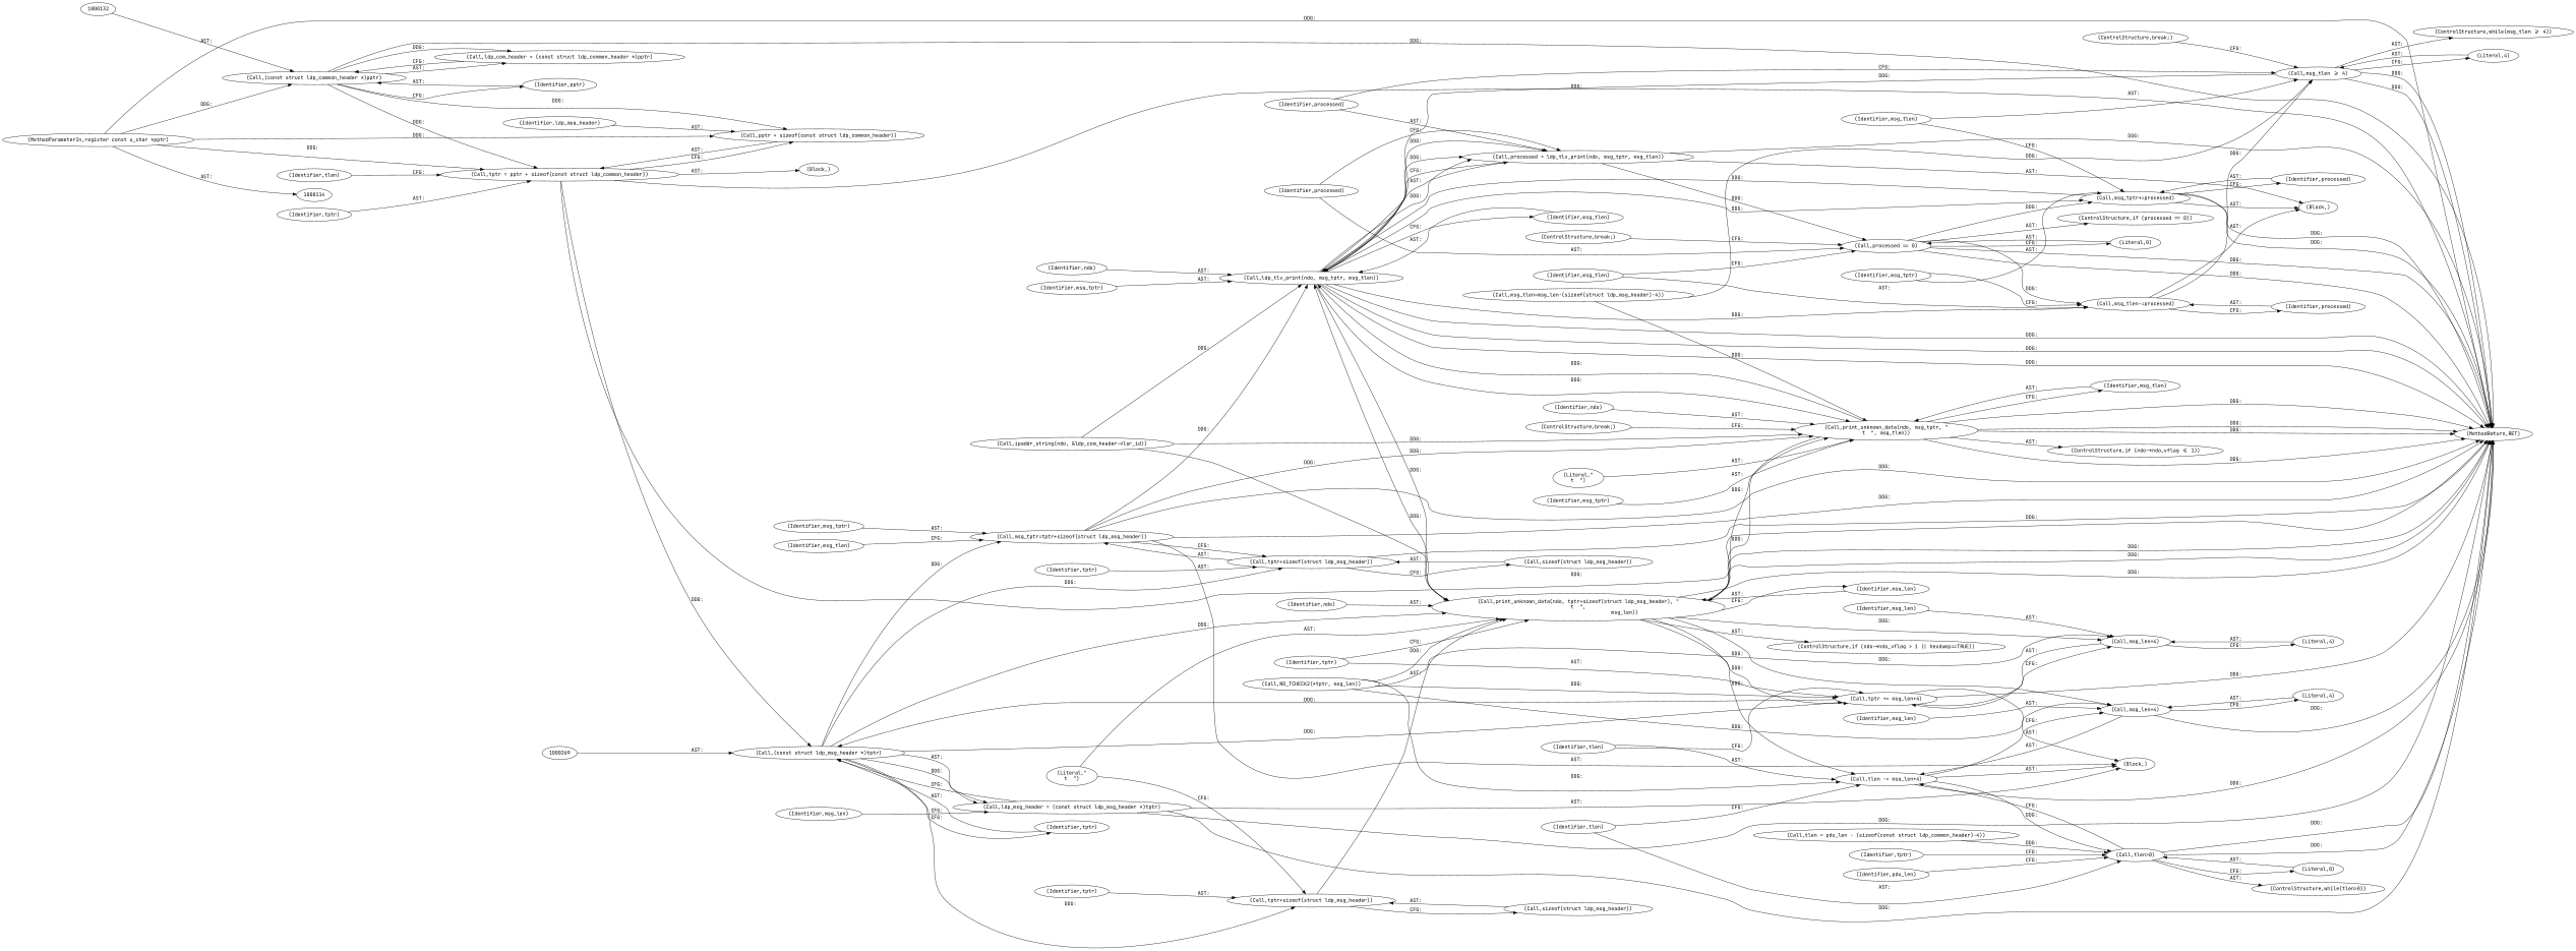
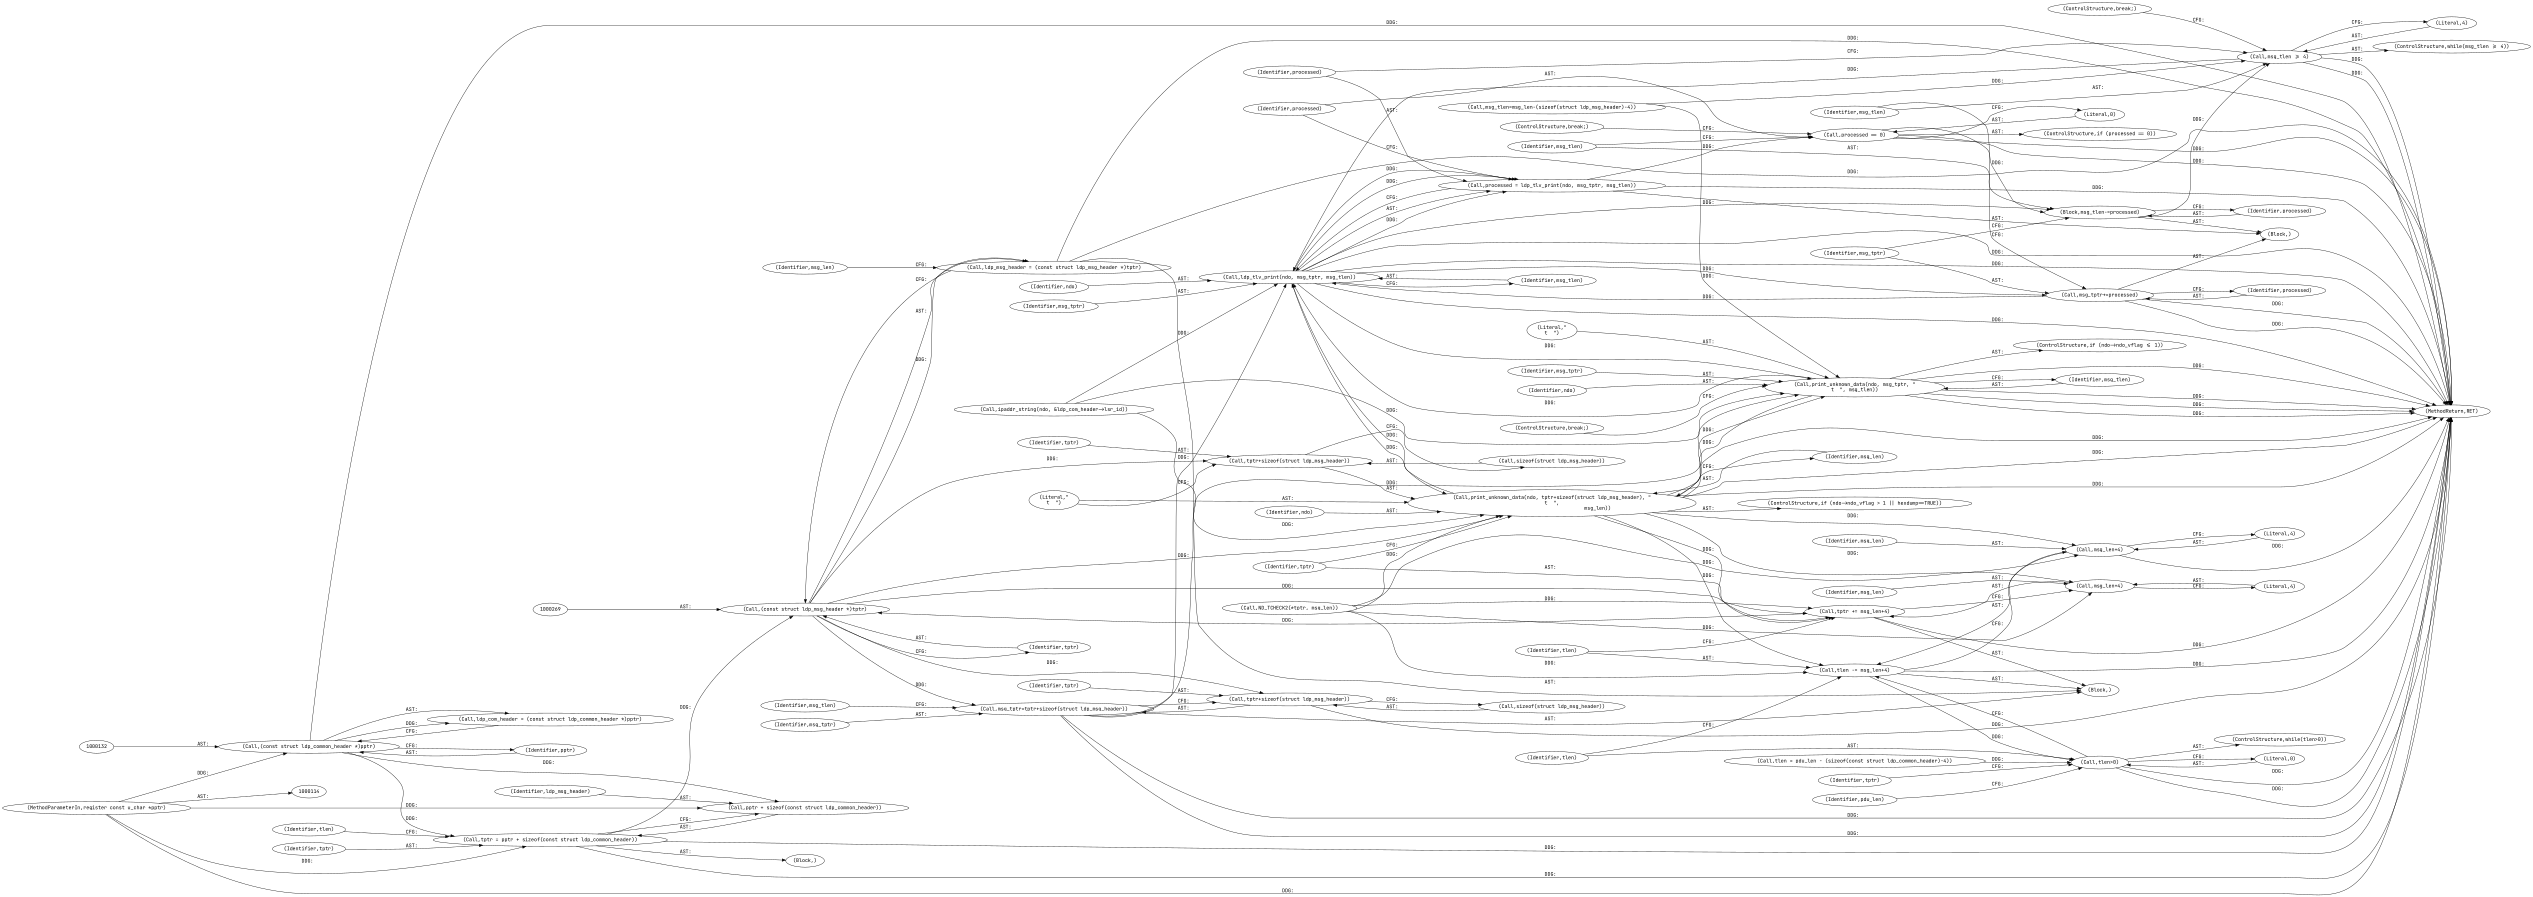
  digraph {
    fontname="JetBrains Mono"
    rankdir=LR
    node [fontname="JetBrains Mono"]
    edge [fontname="JetBrains Mono"]
    n1 [label="(Call,tptr = pptr + sizeof(const struct ldp_common_header))"]
    n2 [label="(Call,(const struct ldp_msg_header *)tptr)"]
    n3 [label="(Block,)"]
    n4 [label="(MethodReturn,RET)"]
    n5 [label="(Call,pptr + sizeof(const struct ldp_common_header))"]
    n6 [label="(Call,ldp_msg_header = (const struct ldp_msg_header *)tptr)"]
    n7 [label="(Call,msg_tptr=tptr+sizeof(struct ldp_msg_header))"]
    n8 [label="(Call,print_unknown_data(ndo, tptr+sizeof(struct ldp_msg_header), \"\n\t  \",\n                               msg_len))"]
    n9 [label="(Call,tptr += msg_len+4)"]
    n10 [label="(Call,tptr+sizeof(struct ldp_msg_header))"]
    n11 [label="(Call,tptr+sizeof(struct ldp_msg_header))"]
    n12 [label="(Identifier,tptr)"]
    n13 [label="(Call,(const struct ldp_common_header *)pptr)"]
    n14 [label="(Call,ldp_com_header = (const struct ldp_common_header *)pptr)"]
    n15 [label="(Identifier,pptr)"]
    n16 [label="(MethodParameterIn,register const u_char *pptr)"]
    1000114
    n18 [label="(Block,)"]
    n19 [label="(Call,ldp_tlv_print(ndo, msg_tptr, msg_tlen))"]
    n20 [label="(Call,print_unknown_data(ndo, msg_tptr, \"\n\t  \", msg_tlen))"]
    n21 [label="(Call,msg_len+4)"]
    n22 [label="(Call,tlen -= msg_len+4)"]
    n23 [label="(Call,msg_len+4)"]
    n24 [label="(ControlStructure,if (ndo->ndo_vflag > 1 || hexdump==TRUE))"]
    n25 [label="(Identifier,msg_len)"]
    n26 [label="(Call,sizeof(struct ldp_msg_header))"]
    n27 [label="(Call,sizeof(struct ldp_msg_header))"]
    n28 [label="(Call,processed = ldp_tlv_print(ndo, msg_tptr, msg_tlen))"]
-   n29 [label="(Call,msg_tlen-=processed)"]
+   n29 [label="(Block,msg_tlen-=processed)"]
    n30 [label="(Call,msg_tptr+=processed)"]
    n31 [label="(Identifier,msg_tlen)"]
    n32 [label="(Identifier,msg_tlen)"]
    n33 [label="(ControlStructure,if (ndo->ndo_vflag <= 1))"]
    n34 [label="(Call,processed == 0)"]
    n35 [label="(Block,)"]
    n36 [label="(Call,msg_tlen >= 4)"]
    n37 [label="(Identifier,processed)"]
    n38 [label="(Identifier,processed)"]
    n39 [label="(Literal,0)"]
    n40 [label="(ControlStructure,if (processed == 0))"]
    n41 [label="(ControlStructure,while(msg_tlen >= 4))"]
    n42 [label="(Literal,4)"]
    n43 [label="(Literal,4)"]
    n44 [label="(Call,tlen>0)"]
    n45 [label="(Literal,4)"]
    n46 [label="(ControlStructure,while(tlen>0))"]
    n47 [label="(Literal,0)"]
    n48 [label="(Call,msg_tlen=msg_len-(sizeof(struct ldp_msg_header)-4))"]
    n49 [label="(Identifier,ndo)"]
    n50 [label="(ControlStructure,break;)"]
    n51 [label="(Identifier,tlen)"]
    n52 [label="(Literal,\"\n\t  \")"]
    n53 [label="(Identifier,msg_tptr)"]
    n54 [label="(Identifier,pdu_len)"]
    n55 [label="(Call,tlen = pdu_len - (sizeof(const struct ldp_common_header)-4))"]
    n56 [label="(Identifier,tptr)"]
    n57 [label="(Identifier,msg_tlen)"]
    n58 [label="(Identifier,processed)"]
    n59 [label="(Identifier,tlen)"]
    n60 [label="(Identifier,processed)"]
    n61 [label="(Identifier,ndo)"]
    n62 [label="(Identifier,tptr)"]
    n63 [label="(Identifier,tptr)"]
    n64 [label="(Identifier,msg_len)"]
    n65 [label="(Call,ipaddr_string(ndo, &ldp_com_header->lsr_id))"]
    n66 [label="(Identifier,msg_tptr)"]
    n67 [label="(Identifier,msg_tptr)"]
    n68 [label="(ControlStructure,break;)"]
    n69 [label="(Identifier,tlen)"]
    n70 [label="(Identifier,msg_len)"]
    n71 [label="(Identifier,msg_tlen)"]
    n72 [label="(Identifier,ndo)"]
    n73 [label="(Identifier,ldp_msg_header)"]
    n74 [label="(Identifier,msg_tptr)"]
    n75 [label="(Identifier,msg_len)"]
    n76 [label="(ControlStructure,break;)"]
    n77 [label="(Identifier,tptr)"]
    n78 [label="(Literal,\"\n\t  \")"]
    n79 [label="(Identifier,msg_tlen)"]
    n80 [label="(Call,ND_TCHECK2(*tptr, msg_len))"]
    n81 [label="(Identifier,tptr)"]
    1000132
    1000269
    n1 -> n2 [label="DDG: "]
    n1 -> n3 [label="AST: "]
    n1 -> n4 [label="DDG: "]
    n1 -> n4 [label="DDG: "]
    n1 -> n5 [label="CFG: "]
    n2 -> n6 [label="AST: "]
    n2 -> n6 [label="DDG: "]
    n2 -> n7 [label="DDG: "]
    n2 -> n8 [label="DDG: "]
    n2 -> n9 [label="DDG: "]
    n2 -> n10 [label="DDG: "]
    n2 -> n11 [label="DDG: "]
    n2 -> n12 [label="CFG: "]
    n5 -> n1 [label="AST: "]
    n6 -> n2 [label="CFG: "]
    n6 -> n4 [label="DDG: "]
    n6 -> n4 [label="DDG: "]
    n6 -> n18 [label="AST: "]
    n7 -> n4 [label="DDG: "]
    n7 -> n4 [label="DDG: "]
    n7 -> n10 [label="CFG: "]
    n7 -> n18 [label="AST: "]
    n7 -> n19 [label="DDG: "]
    n7 -> n20 [label="DDG: "]
    n8 -> n4 [label="DDG: "]
    n8 -> n4 [label="DDG: "]
    n8 -> n4 [label="DDG: "]
    n8 -> n9 [label="DDG: "]
    n8 -> n19 [label="DDG: "]
    n8 -> n20 [label="DDG: "]
    n8 -> n21 [label="DDG: "]
    n8 -> n22 [label="DDG: "]
    n8 -> n23 [label="DDG: "]
    n8 -> n24 [label="AST: "]
    n8 -> n25 [label="CFG: "]
    n9 -> n2 [label="DDG: "]
    n9 -> n4 [label="DDG: "]
    n9 -> n18 [label="AST: "]
    n9 -> n21 [label="CFG: "]
    n10 -> n4 [label="DDG: "]
    n10 -> n7 [label="AST: "]
    n10 -> n26 [label="CFG: "]
    n11 -> n8 [label="AST: "]
    n11 -> n27 [label="CFG: "]
    n12 -> n2 [label="AST: "]
    n13 -> n1 [label="DDG: "]
    n13 -> n4 [label="DDG: "]
    n13 -> n5 [label="DDG: "]
    n13 -> n14 [label="AST: "]
    n13 -> n14 [label="DDG: "]
    n13 -> n15 [label="CFG: "]
    n14 -> n13 [label="CFG: "]
    n15 -> n13 [label="AST: "]
    n16 -> n1 [label="DDG: "]
    n16 -> n4 [label="DDG: "]
    n16 -> n5 [label="DDG: "]
    n16 -> n13 [label="DDG: "]
    n16 -> 1000114 [label="AST: "]
    n19 -> n4 [label="DDG: "]
    n19 -> n4 [label="DDG: "]
    n19 -> n4 [label="DDG: "]
    n19 -> n8 [label="DDG: "]
    n19 -> n20 [label="DDG: "]
    n19 -> n28 [label="AST: "]
    n19 -> n28 [label="DDG: "]
    n19 -> n28 [label="DDG: "]
    n19 -> n28 [label="DDG: "]
    n19 -> n29 [label="DDG: "]
    n19 -> n30 [label="DDG: "]
    n19 -> n31 [label="CFG: "]
    n20 -> n4 [label="DDG: "]
    n20 -> n4 [label="DDG: "]
    n20 -> n4 [label="DDG: "]
    n20 -> n4 [label="DDG: "]
    n20 -> n8 [label="DDG: "]
    n20 -> n19 [label="DDG: "]
    n20 -> n32 [label="CFG: "]
    n20 -> n33 [label="AST: "]
    n21 -> n9 [label="AST: "]
    n21 -> n43 [label="CFG: "]
    n22 -> n4 [label="DDG: "]
    n22 -> n18 [label="AST: "]
    n22 -> n23 [label="CFG: "]
    n22 -> n44 [label="DDG: "]
    n23 -> n4 [label="DDG: "]
    n23 -> n22 [label="AST: "]
    n23 -> n45 [label="CFG: "]
    n25 -> n8 [label="AST: "]
    n26 -> n10 [label="AST: "]
    n27 -> n11 [label="AST: "]
    n28 -> n4 [label="DDG: "]
    n28 -> n19 [label="CFG: "]
    n28 -> n34 [label="DDG: "]
    n28 -> n35 [label="AST: "]
    n29 -> n35 [label="AST: "]
    n29 -> n36 [label="DDG: "]
    n29 -> n37 [label="CFG: "]
    n30 -> n4 [label="DDG: "]
    n30 -> n4 [label="DDG: "]
    n30 -> n19 [label="DDG: "]
    n30 -> n35 [label="AST: "]
    n30 -> n38 [label="CFG: "]
    n31 -> n19 [label="AST: "]
    n32 -> n20 [label="AST: "]
    n34 -> n4 [label="DDG: "]
    n34 -> n4 [label="DDG: "]
    n34 -> n29 [label="DDG: "]
-   n34 -> n30 [label="DDG: "]
    n34 -> n39 [label="CFG: "]
    n34 -> n40 [label="AST: "]
    n36 -> n4 [label="DDG: "]
    n36 -> n4 [label="DDG: "]
    n36 -> n19 [label="DDG: "]
    n36 -> n41 [label="AST: "]
    n36 -> n42 [label="CFG: "]
    n37 -> n29 [label="AST: "]
    n38 -> n30 [label="AST: "]
    n39 -> n34 [label="AST: "]
    n42 -> n36 [label="AST: "]
    n43 -> n21 [label="AST: "]
    n44 -> n4 [label="DDG: "]
    n44 -> n4 [label="DDG: "]
    n44 -> n22 [label="CFG: "]
    n44 -> n46 [label="AST: "]
    n44 -> n47 [label="CFG: "]
    n45 -> n23 [label="AST: "]
    n47 -> n44 [label="AST: "]
    n48 -> n20 [label="DDG: "]
    n48 -> n36 [label="DDG: "]
    n49 -> n19 [label="AST: "]
    n50 -> n34 [label="CFG: "]
    n51 -> n22 [label="CFG: "]
    n51 -> n44 [label="AST: "]
    n52 -> n20 [label="AST: "]
    n53 -> n20 [label="AST: "]
    n54 -> n44 [label="CFG: "]
    n55 -> n44 [label="DDG: "]
    n56 -> n44 [label="CFG: "]
    n57 -> n30 [label="CFG: "]
    n57 -> n36 [label="AST: "]
    n58 -> n28 [label="CFG: "]
    n58 -> n34 [label="AST: "]
    n59 -> n9 [label="CFG: "]
    n59 -> n22 [label="AST: "]
    n60 -> n28 [label="AST: "]
    n60 -> n36 [label="CFG: "]
    n61 -> n8 [label="AST: "]
    n62 -> n10 [label="AST: "]
    n63 -> n11 [label="AST: "]
    n64 -> n6 [label="CFG: "]
    n65 -> n8 [label="DDG: "]
    n65 -> n19 [label="DDG: "]
    n65 -> n20 [label="DDG: "]
    n66 -> n7 [label="AST: "]
    n67 -> n19 [label="AST: "]
    n68 -> n36 [label="CFG: "]
    n69 -> n1 [label="CFG: "]
    n70 -> n23 [label="AST: "]
    n71 -> n7 [label="CFG: "]
    n72 -> n20 [label="AST: "]
    n73 -> n5 [label="AST: "]
    n74 -> n29 [label="CFG: "]
    n74 -> n30 [label="AST: "]
    n75 -> n21 [label="AST: "]
    n76 -> n20 [label="CFG: "]
    n77 -> n1 [label="AST: "]
    n78 -> n8 [label="AST: "]
    n78 -> n11 [label="CFG: "]
    n79 -> n29 [label="AST: "]
    n79 -> n34 [label="CFG: "]
    n80 -> n8 [label="DDG: "]
    n80 -> n9 [label="DDG: "]
    n80 -> n21 [label="DDG: "]
    n80 -> n22 [label="DDG: "]
    n80 -> n23 [label="DDG: "]
    n81 -> n8 [label="CFG: "]
    n81 -> n9 [label="AST: "]
    1000132 -> n13 [label="AST: "]
    1000269 -> n2 [label="AST: "]
  }
